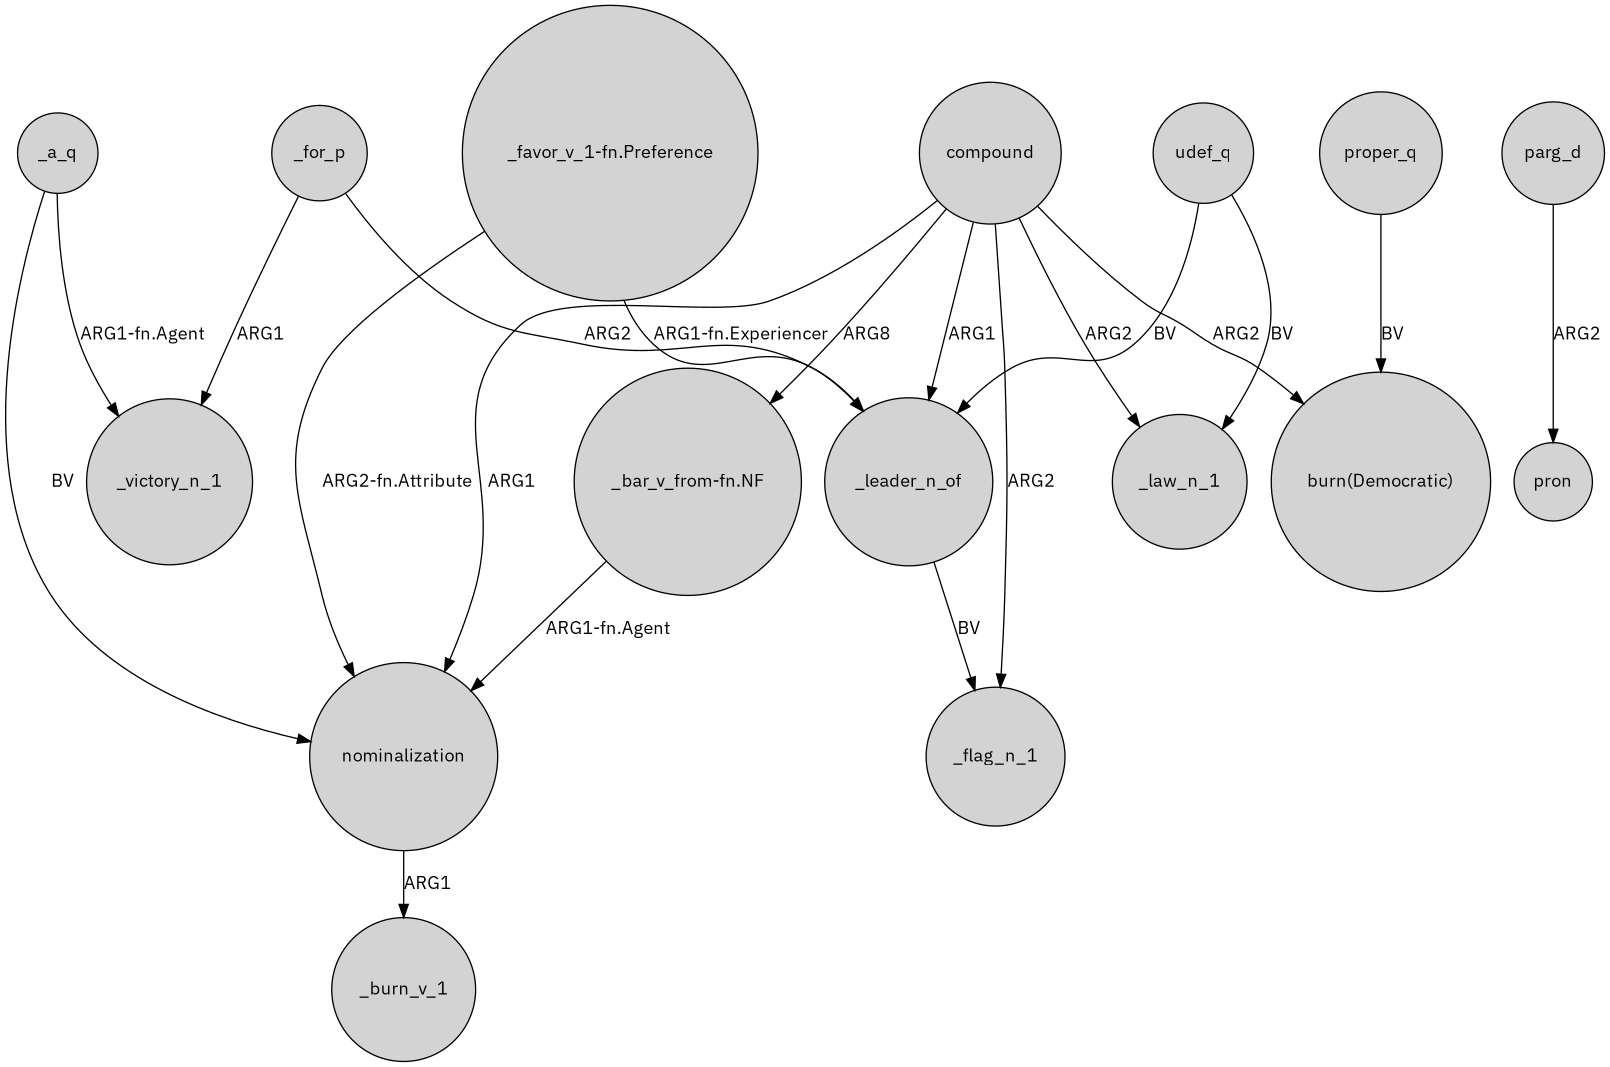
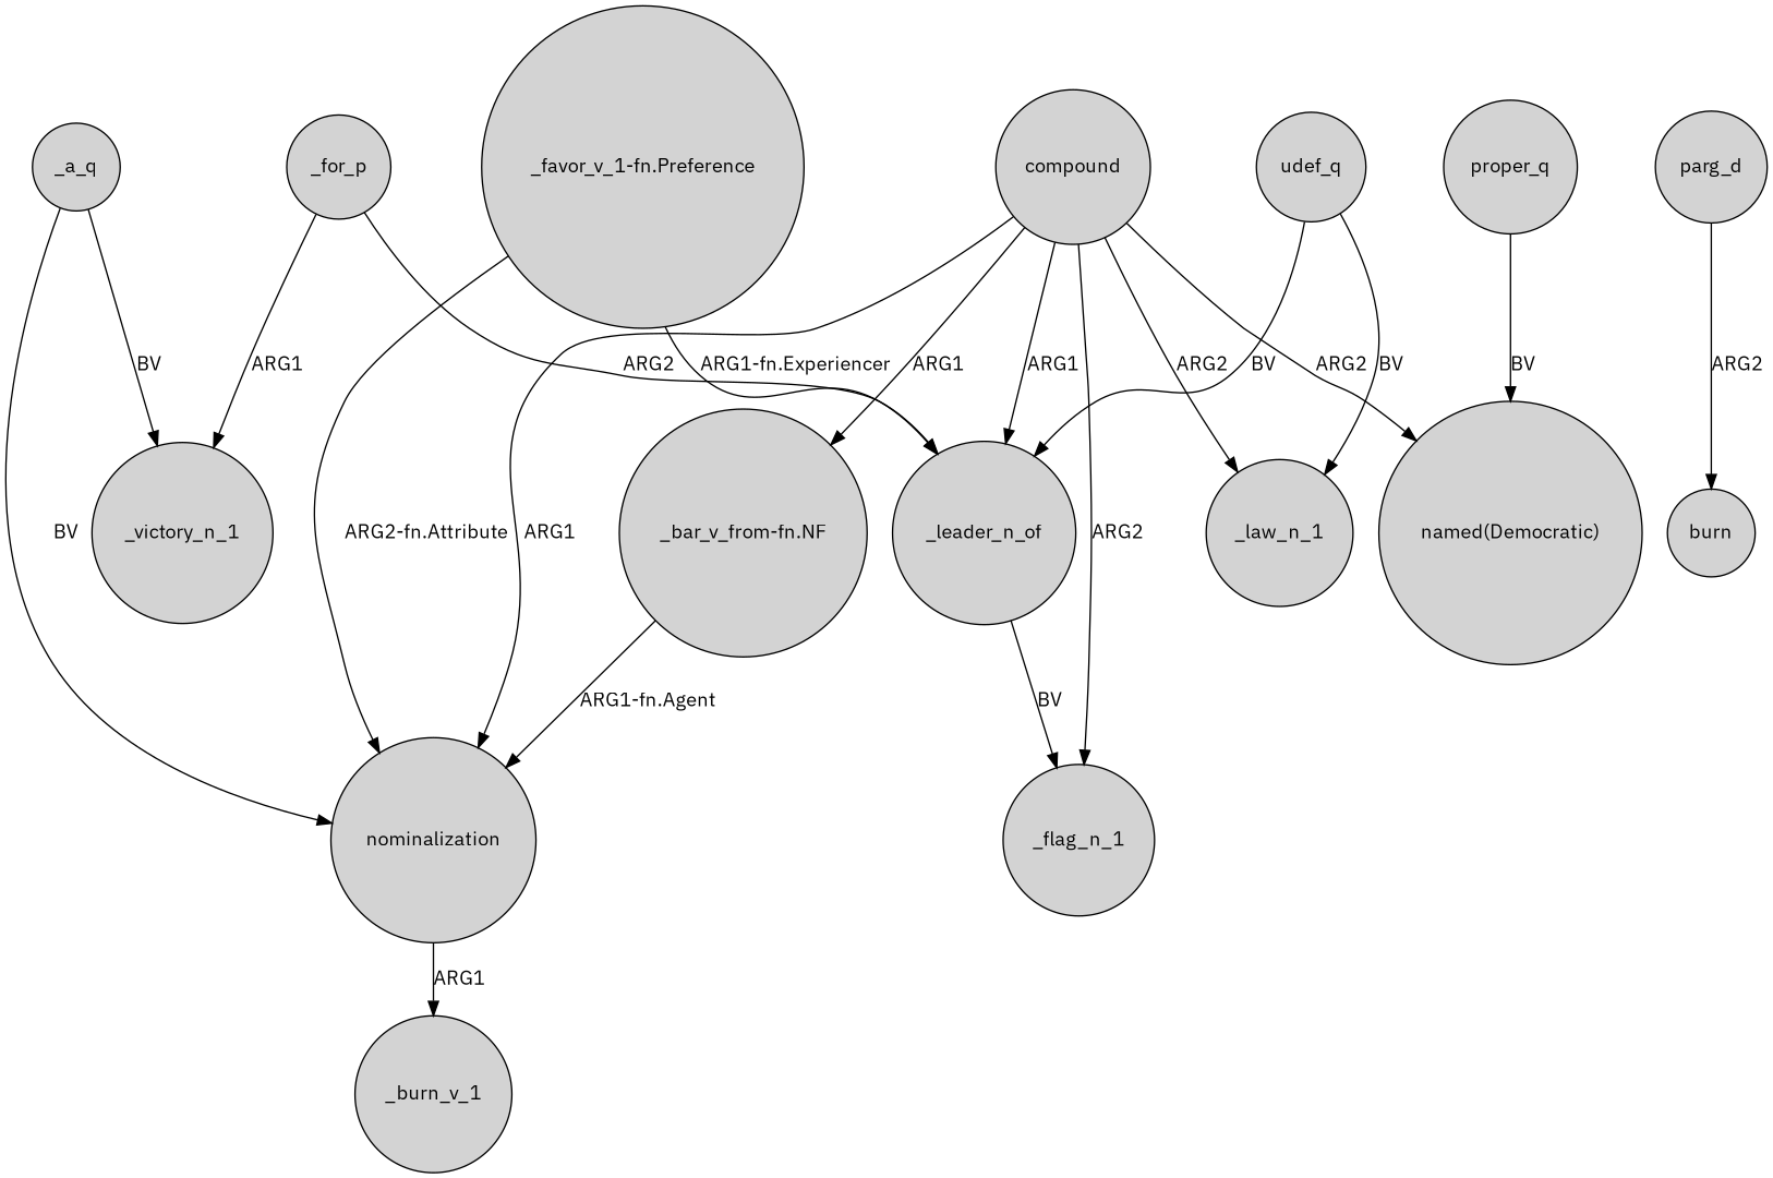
  digraph {
    fontname="IBM Plex Sans"
    node [fontname="IBM Plex Sans" shape=circle style=filled]
    edge [fontname="IBM Plex Sans"]
    _a_q
    _victory_n_1
    nominalization
    _burn_v_1
    proper_q
-   "named(Democratic)" [label="burn(Democratic)"]
+   "named(Democratic)"
    parg_d
-   pron
+   pron [label=burn]
    "_bar_v_from-fn.NF"
    compound
    _leader_n_of
    _law_n_1
    _flag_n_1
    udef_q
    _for_p
    "_favor_v_1-fn.Preference"
-   _a_q -> _victory_n_1 [label="ARG1-fn.Agent"]
+   _a_q -> _victory_n_1 [label=BV]
    _a_q -> nominalization [label=BV]
    nominalization -> _burn_v_1 [label=ARG1]
    proper_q -> "named(Democratic)" [label=BV]
    parg_d -> pron [label=ARG2]
    "_bar_v_from-fn.NF" -> nominalization [label="ARG1-fn.Agent"]
    compound -> nominalization [label=ARG1]
    compound -> "named(Democratic)" [label=ARG2]
-   compound -> "_bar_v_from-fn.NF" [label=ARG8]
+   compound -> "_bar_v_from-fn.NF" [label=ARG1]
    compound -> _leader_n_of [label=ARG1]
    compound -> _law_n_1 [label=ARG2]
    compound -> _flag_n_1 [label=ARG2]
    _leader_n_of -> _flag_n_1 [label=BV]
    udef_q -> _leader_n_of [label=BV]
    udef_q -> _law_n_1 [label=BV]
    _for_p -> _victory_n_1 [label=ARG1]
    _for_p -> _leader_n_of [label=ARG2]
    "_favor_v_1-fn.Preference" -> nominalization [label="ARG2-fn.Attribute"]
    "_favor_v_1-fn.Preference" -> _leader_n_of [label="ARG1-fn.Experiencer"]
  }
